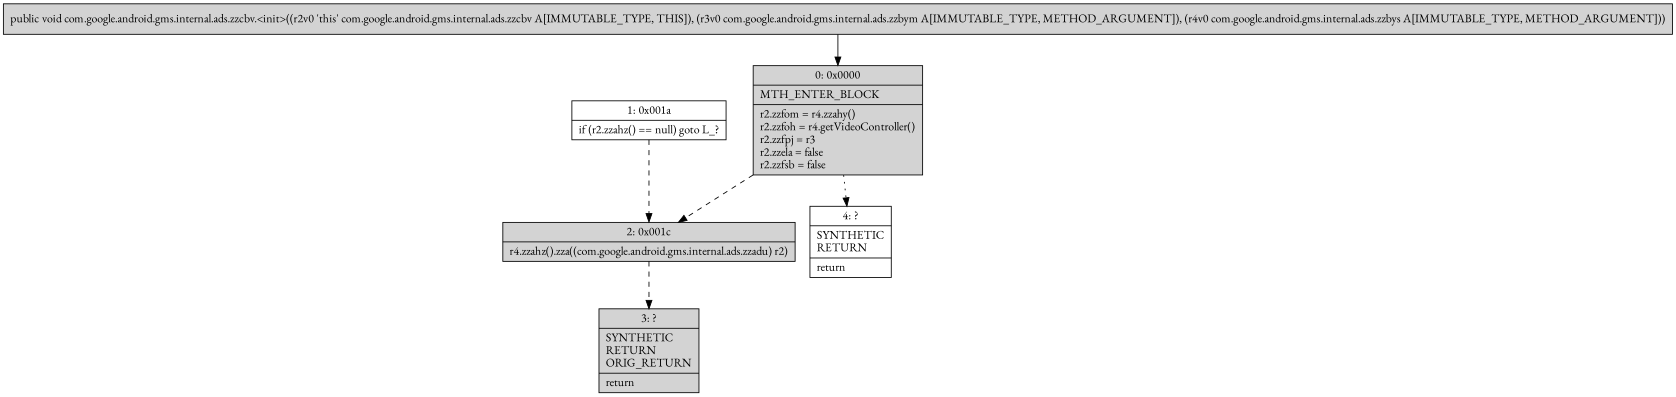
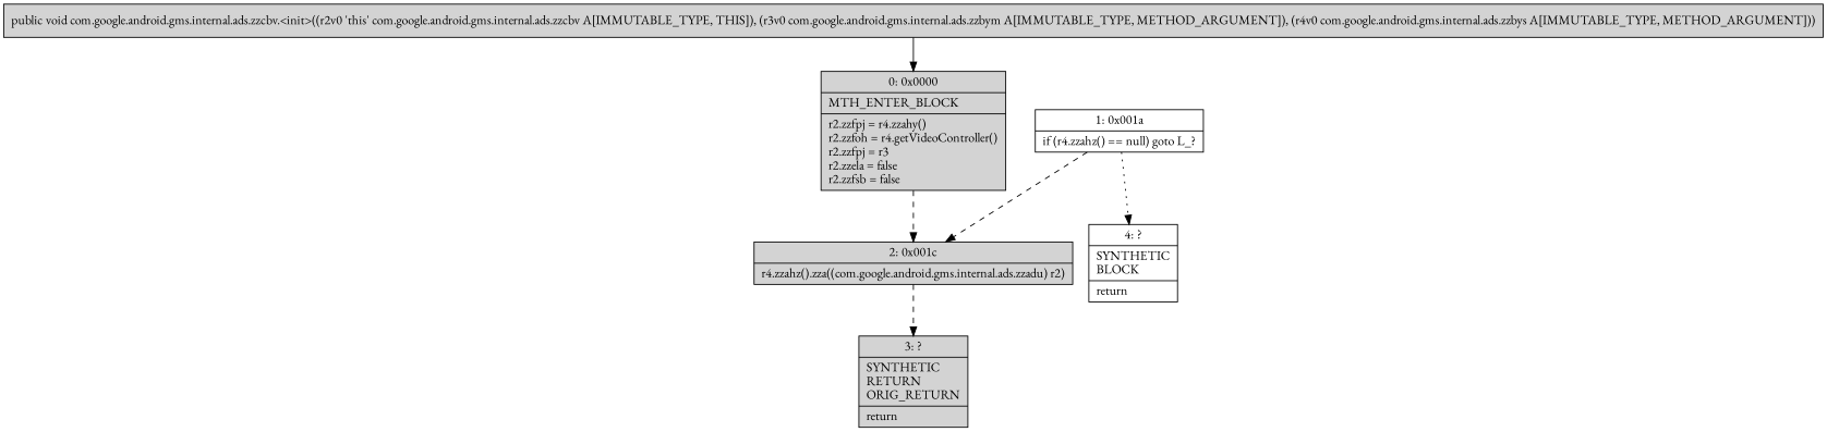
  digraph {
    fontname="EB Garamond"
    node [fillcolor=lightgrey fontname="EB Garamond" shape=record style=filled]
    edge [fontname="EB Garamond" style=dashed]
-   n1 [label="{0\:\ 0x0000|MTH_ENTER_BLOCK\l|r2.zzfom = r4.zzahy()\lr2.zzfoh = r4.getVideoController()\lr2.zzfpj = r3\lr2.zzela = false\lr2.zzfsb = false\l}"]
+   n1 [label="{0\:\ 0x0000|MTH_ENTER_BLOCK\l|r2.zzfpj = r4.zzahy()\lr2.zzfoh = r4.getVideoController()\lr2.zzfpj = r3\lr2.zzela = false\lr2.zzfsb = false\l}"]
    n2 [label="{2\:\ 0x001c|r4.zzahz().zza((com.google.android.gms.internal.ads.zzadu) r2)\l}"]
-   n3 [fillcolor=white label="{1\:\ 0x001a|if (r2.zzahz() == null) goto L_?\l}"]
-   n4 [fillcolor=white label="{4\:\ ?|SYNTHETIC\lRETURN\l|return\l}"]
+   n3 [fillcolor=white label="{1\:\ 0x001a|if (r4.zzahz() == null) goto L_?\l}"]
+   n4 [fillcolor=white label="{4\:\ ?|SYNTHETIC\lBLOCK\l|return\l}"]
    n5 [label="{3\:\ ?|SYNTHETIC\lRETURN\lORIG_RETURN\l|return\l}"]
    n6 [label="{public void com.google.android.gms.internal.ads.zzcbv.\<init\>((r2v0 'this' com.google.android.gms.internal.ads.zzcbv A[IMMUTABLE_TYPE, THIS]), (r3v0 com.google.android.gms.internal.ads.zzbym A[IMMUTABLE_TYPE, METHOD_ARGUMENT]), (r4v0 com.google.android.gms.internal.ads.zzbys A[IMMUTABLE_TYPE, METHOD_ARGUMENT])) }"]
    n1 -> n2
    n2 -> n5
    n3 -> n2
-   n1 -> n4 [style=dotted]
+   n3 -> n4 [style=dotted]
    n6 -> n1 [style=solid]
  }
